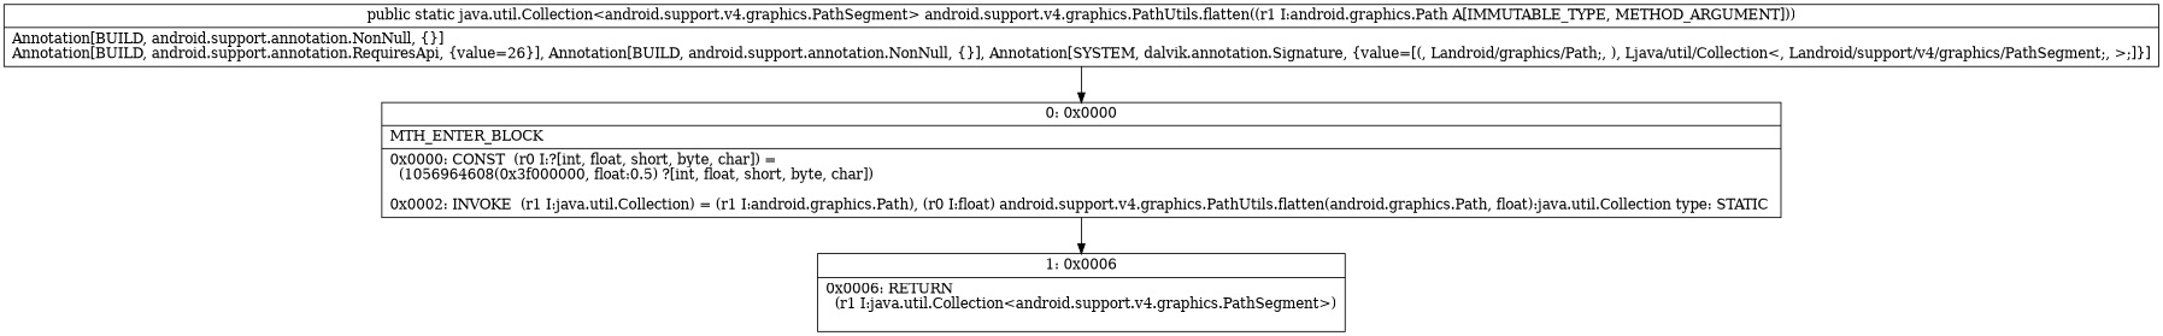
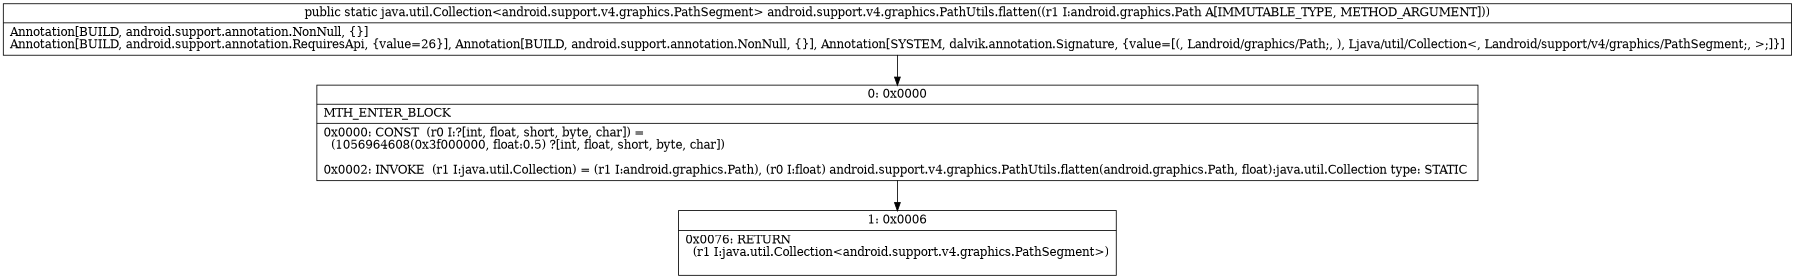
  digraph {
    node [shape=record]
    n1 [label="{0\:\ 0x0000|MTH_ENTER_BLOCK\l|0x0000: CONST  (r0 I:?[int, float, short, byte, char]) = \l  (1056964608(0x3f000000, float:0.5) ?[int, float, short, byte, char])\l \l0x0002: INVOKE  (r1 I:java.util.Collection) = (r1 I:android.graphics.Path), (r0 I:float) android.support.v4.graphics.PathUtils.flatten(android.graphics.Path, float):java.util.Collection type: STATIC \l}"]
-   n2 [label="{1\:\ 0x0006|0x0006: RETURN  \l  (r1 I:java.util.Collection\<android.support.v4.graphics.PathSegment\>)\l \l}"]
+   n2 [label="{1\:\ 0x0006|0x0076: RETURN  \l  (r1 I:java.util.Collection\<android.support.v4.graphics.PathSegment\>)\l \l}"]
    n3 [label="{public static java.util.Collection\<android.support.v4.graphics.PathSegment\> android.support.v4.graphics.PathUtils.flatten((r1 I:android.graphics.Path A[IMMUTABLE_TYPE, METHOD_ARGUMENT]))  | Annotation[BUILD, android.support.annotation.NonNull, \{\}]\lAnnotation[BUILD, android.support.annotation.RequiresApi, \{value=26\}], Annotation[BUILD, android.support.annotation.NonNull, \{\}], Annotation[SYSTEM, dalvik.annotation.Signature, \{value=[(, Landroid\/graphics\/Path;, ), Ljava\/util\/Collection\<, Landroid\/support\/v4\/graphics\/PathSegment;, \>;]\}]\l}"]
    n1 -> n2
    n3 -> n1
  }
